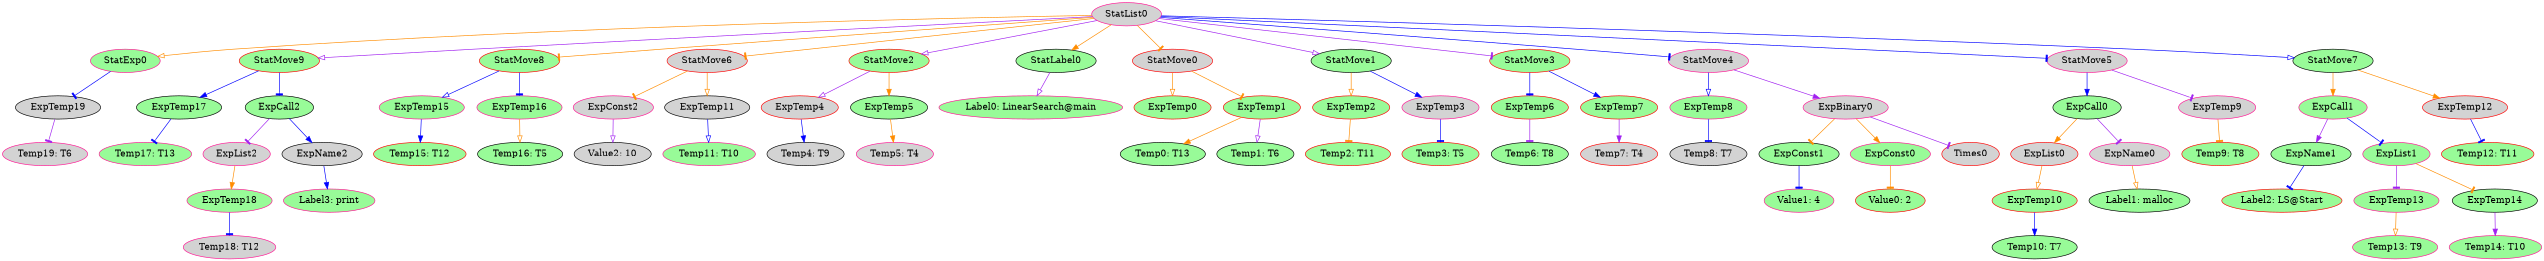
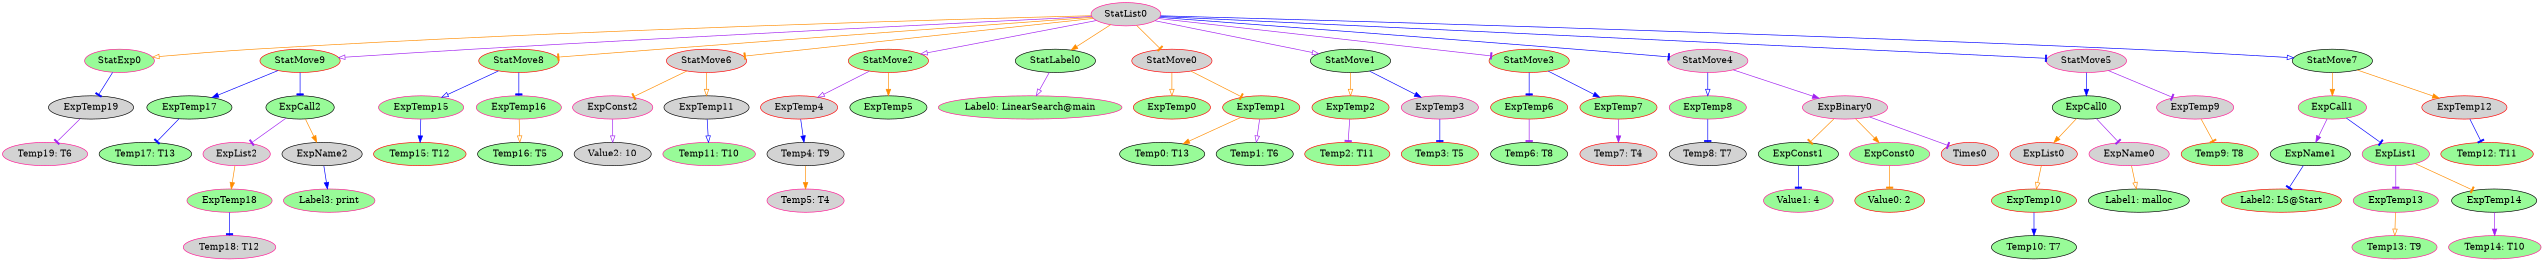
  digraph {
    ordering=out
    node [color=deeppink fillcolor=palegreen style=filled]
    edge [arrowhead=tee color=blue]
    ExpTemp19 [color=black fillcolor=lightgrey]
    StatExp0
    "Temp19: T6" [fillcolor=lightgrey]
    ExpList2 [fillcolor=lightgrey]
    ExpTemp18
    "Temp18: T12" [fillcolor=lightgrey]
    StatMove9 [color=red]
    ExpTemp17 [color=black]
    ExpCall2 [color=black]
-   "Temp17: T13"
+   "Temp17: T13" [color=black]
    ExpName2 [color=black fillcolor=lightgrey]
    "Label3: print"
    StatMove8 [color=red]
    ExpTemp15
    ExpTemp16
    "Temp15: T12" [color=red]
    "Temp16: T5" [color=black]
    ExpTemp13
    "Temp13: T9"
    ExpName1 [color=black]
    ExpCall1
    ExpList1
    "Label2: LS@Start" [color=red]
    ExpTemp14 [color=black]
    "Temp14: T10"
    ExpConst2 [fillcolor=lightgrey]
    "Value2: 10" [color=black fillcolor=lightgrey]
    StatMove6 [color=red fillcolor=lightgrey]
    ExpTemp11 [color=black fillcolor=lightgrey]
    "Temp11: T10"
    ExpList0 [color=red fillcolor=lightgrey]
    ExpTemp10 [color=red]
    "Temp10: T7" [color=black]
    ExpCall0 [color=black]
    ExpName0 [fillcolor=lightgrey]
    "Label1: malloc" [color=black]
    StatMove2 [color=red]
    ExpTemp4 [color=red fillcolor=lightgrey]
    ExpTemp5 [color=black]
    "Temp4: T9" [color=black fillcolor=lightgrey]
    "Temp5: T4" [fillcolor=lightgrey]
    ExpTemp2 [color=red]
    "Temp2: T11" [color=red]
    ExpTemp3 [fillcolor=lightgrey]
    "Temp3: T5" [color=red]
    StatLabel0 [color=black]
    "Label0: LinearSearch@main"
    StatList0 [fillcolor=lightgrey]
    StatMove0 [color=red fillcolor=lightgrey]
    StatMove1 [color=black]
    StatMove3 [color=red]
    StatMove4 [fillcolor=lightgrey]
    StatMove5 [fillcolor=lightgrey]
    StatMove7 [color=black]
    ExpTemp0 [color=red]
    ExpTemp1 [color=red]
    ExpTemp6 [color=red]
    ExpTemp7 [color=red]
    ExpTemp8
    ExpBinary0 [fillcolor=lightgrey]
    ExpTemp9 [fillcolor=lightgrey]
    ExpTemp12 [color=red fillcolor=lightgrey]
    "Temp0: T13" [color=black]
    "Temp1: T6" [color=black]
    "Temp6: T8" [color=black]
    "Temp7: T4" [color=red fillcolor=lightgrey]
    "Temp8: T7" [color=black fillcolor=lightgrey]
    ExpConst1 [color=black]
    ExpConst0
    Times0 [color=red fillcolor=lightgrey]
    "Temp9: T8" [color=red]
    "Temp12: T11" [color=red]
    "Value1: 4"
    "Value0: 2" [color=red]
    ExpTemp19 -> "Temp19: T6" [color=purple]
    StatExp0 -> ExpTemp19
    ExpList2 -> ExpTemp18 [arrowhead=normal color=darkorange]
    ExpTemp18 -> "Temp18: T12"
    StatMove9 -> ExpTemp17 [arrowhead=normal]
    StatMove9 -> ExpCall2
    ExpTemp17 -> "Temp17: T13"
    ExpCall2 -> ExpList2 [color=purple]
-   ExpCall2 -> ExpName2 [arrowhead=normal]
+   ExpCall2 -> ExpName2 [arrowhead=normal color=darkorange]
    ExpName2 -> "Label3: print" [arrowhead=normal]
    StatMove8 -> ExpTemp15 [arrowhead=onormal]
    StatMove8 -> ExpTemp16
    ExpTemp15 -> "Temp15: T12" [arrowhead=normal]
    ExpTemp16 -> "Temp16: T5" [arrowhead=onormal color=darkorange]
    ExpTemp13 -> "Temp13: T9" [arrowhead=onormal color=darkorange]
    ExpName1 -> "Label2: LS@Start"
    ExpCall1 -> ExpName1 [arrowhead=normal color=purple]
    ExpCall1 -> ExpList1
    ExpList1 -> ExpTemp13 [color=purple]
    ExpList1 -> ExpTemp14 [color=darkorange]
    ExpTemp14 -> "Temp14: T10" [arrowhead=normal color=purple]
    ExpConst2 -> "Value2: 10" [arrowhead=onormal color=purple]
    StatMove6 -> ExpConst2 [color=darkorange]
    StatMove6 -> ExpTemp11 [arrowhead=onormal color=darkorange]
    ExpTemp11 -> "Temp11: T10" [arrowhead=onormal]
    ExpList0 -> ExpTemp10 [arrowhead=onormal color=darkorange]
    ExpTemp10 -> "Temp10: T7" [arrowhead=normal]
    ExpCall0 -> ExpList0 [arrowhead=normal color=darkorange]
    ExpCall0 -> ExpName0 [color=purple]
    ExpName0 -> "Label1: malloc" [arrowhead=onormal color=darkorange]
    StatMove2 -> ExpTemp4 [arrowhead=onormal color=purple]
    StatMove2 -> ExpTemp5 [arrowhead=normal color=darkorange]
    ExpTemp4 -> "Temp4: T9" [arrowhead=normal]
-   ExpTemp5 -> "Temp5: T4" [arrowhead=normal color=darkorange]
-   ExpTemp2 -> "Temp2: T11" [color=darkorange]
+   "Temp4: T9" -> "Temp5: T4" [arrowhead=normal color=darkorange]
+   ExpTemp2 -> "Temp2: T11" [color=purple]
    ExpTemp3 -> "Temp3: T5"
    StatLabel0 -> "Label0: LinearSearch@main" [arrowhead=onormal color=purple]
    StatList0 -> StatExp0 [arrowhead=onormal color=darkorange]
    StatList0 -> StatMove9 [arrowhead=onormal color=purple]
    StatList0 -> StatMove8 [color=darkorange]
    StatList0 -> StatMove6 [color=darkorange]
    StatList0 -> StatMove2 [arrowhead=onormal color=purple]
    StatList0 -> StatLabel0 [arrowhead=normal color=darkorange]
    StatList0 -> StatMove0 [color=darkorange]
    StatList0 -> StatMove1 [arrowhead=onormal color=purple]
    StatList0 -> StatMove3 [color=purple]
    StatList0 -> StatMove4
    StatList0 -> StatMove5
    StatList0 -> StatMove7 [arrowhead=onormal]
    StatMove0 -> ExpTemp0 [arrowhead=onormal color=darkorange]
    StatMove0 -> ExpTemp1 [color=darkorange]
    StatMove1 -> ExpTemp2 [arrowhead=onormal color=darkorange]
    StatMove1 -> ExpTemp3 [arrowhead=normal]
    StatMove3 -> ExpTemp6
    StatMove3 -> ExpTemp7 [arrowhead=normal]
    StatMove4 -> ExpTemp8 [arrowhead=onormal]
    StatMove4 -> ExpBinary0 [arrowhead=normal color=purple]
    StatMove5 -> ExpCall0 [arrowhead=normal]
    StatMove5 -> ExpTemp9 [color=purple]
    StatMove7 -> ExpCall1 [arrowhead=normal color=darkorange]
    StatMove7 -> ExpTemp12 [arrowhead=normal color=darkorange]
    ExpTemp1 -> "Temp0: T13" [arrowhead=normal color=darkorange]
    ExpTemp1 -> "Temp1: T6" [arrowhead=onormal color=purple]
    ExpTemp6 -> "Temp6: T8" [color=purple]
    ExpTemp7 -> "Temp7: T4" [arrowhead=normal color=purple]
    ExpTemp8 -> "Temp8: T7"
    ExpBinary0 -> ExpConst1 [color=darkorange]
    ExpBinary0 -> ExpConst0 [arrowhead=normal color=darkorange]
    ExpBinary0 -> Times0 [color=purple]
    ExpTemp9 -> "Temp9: T8" [color=darkorange]
    ExpTemp12 -> "Temp12: T11"
    ExpConst1 -> "Value1: 4"
    ExpConst0 -> "Value0: 2" [color=darkorange]
  }
